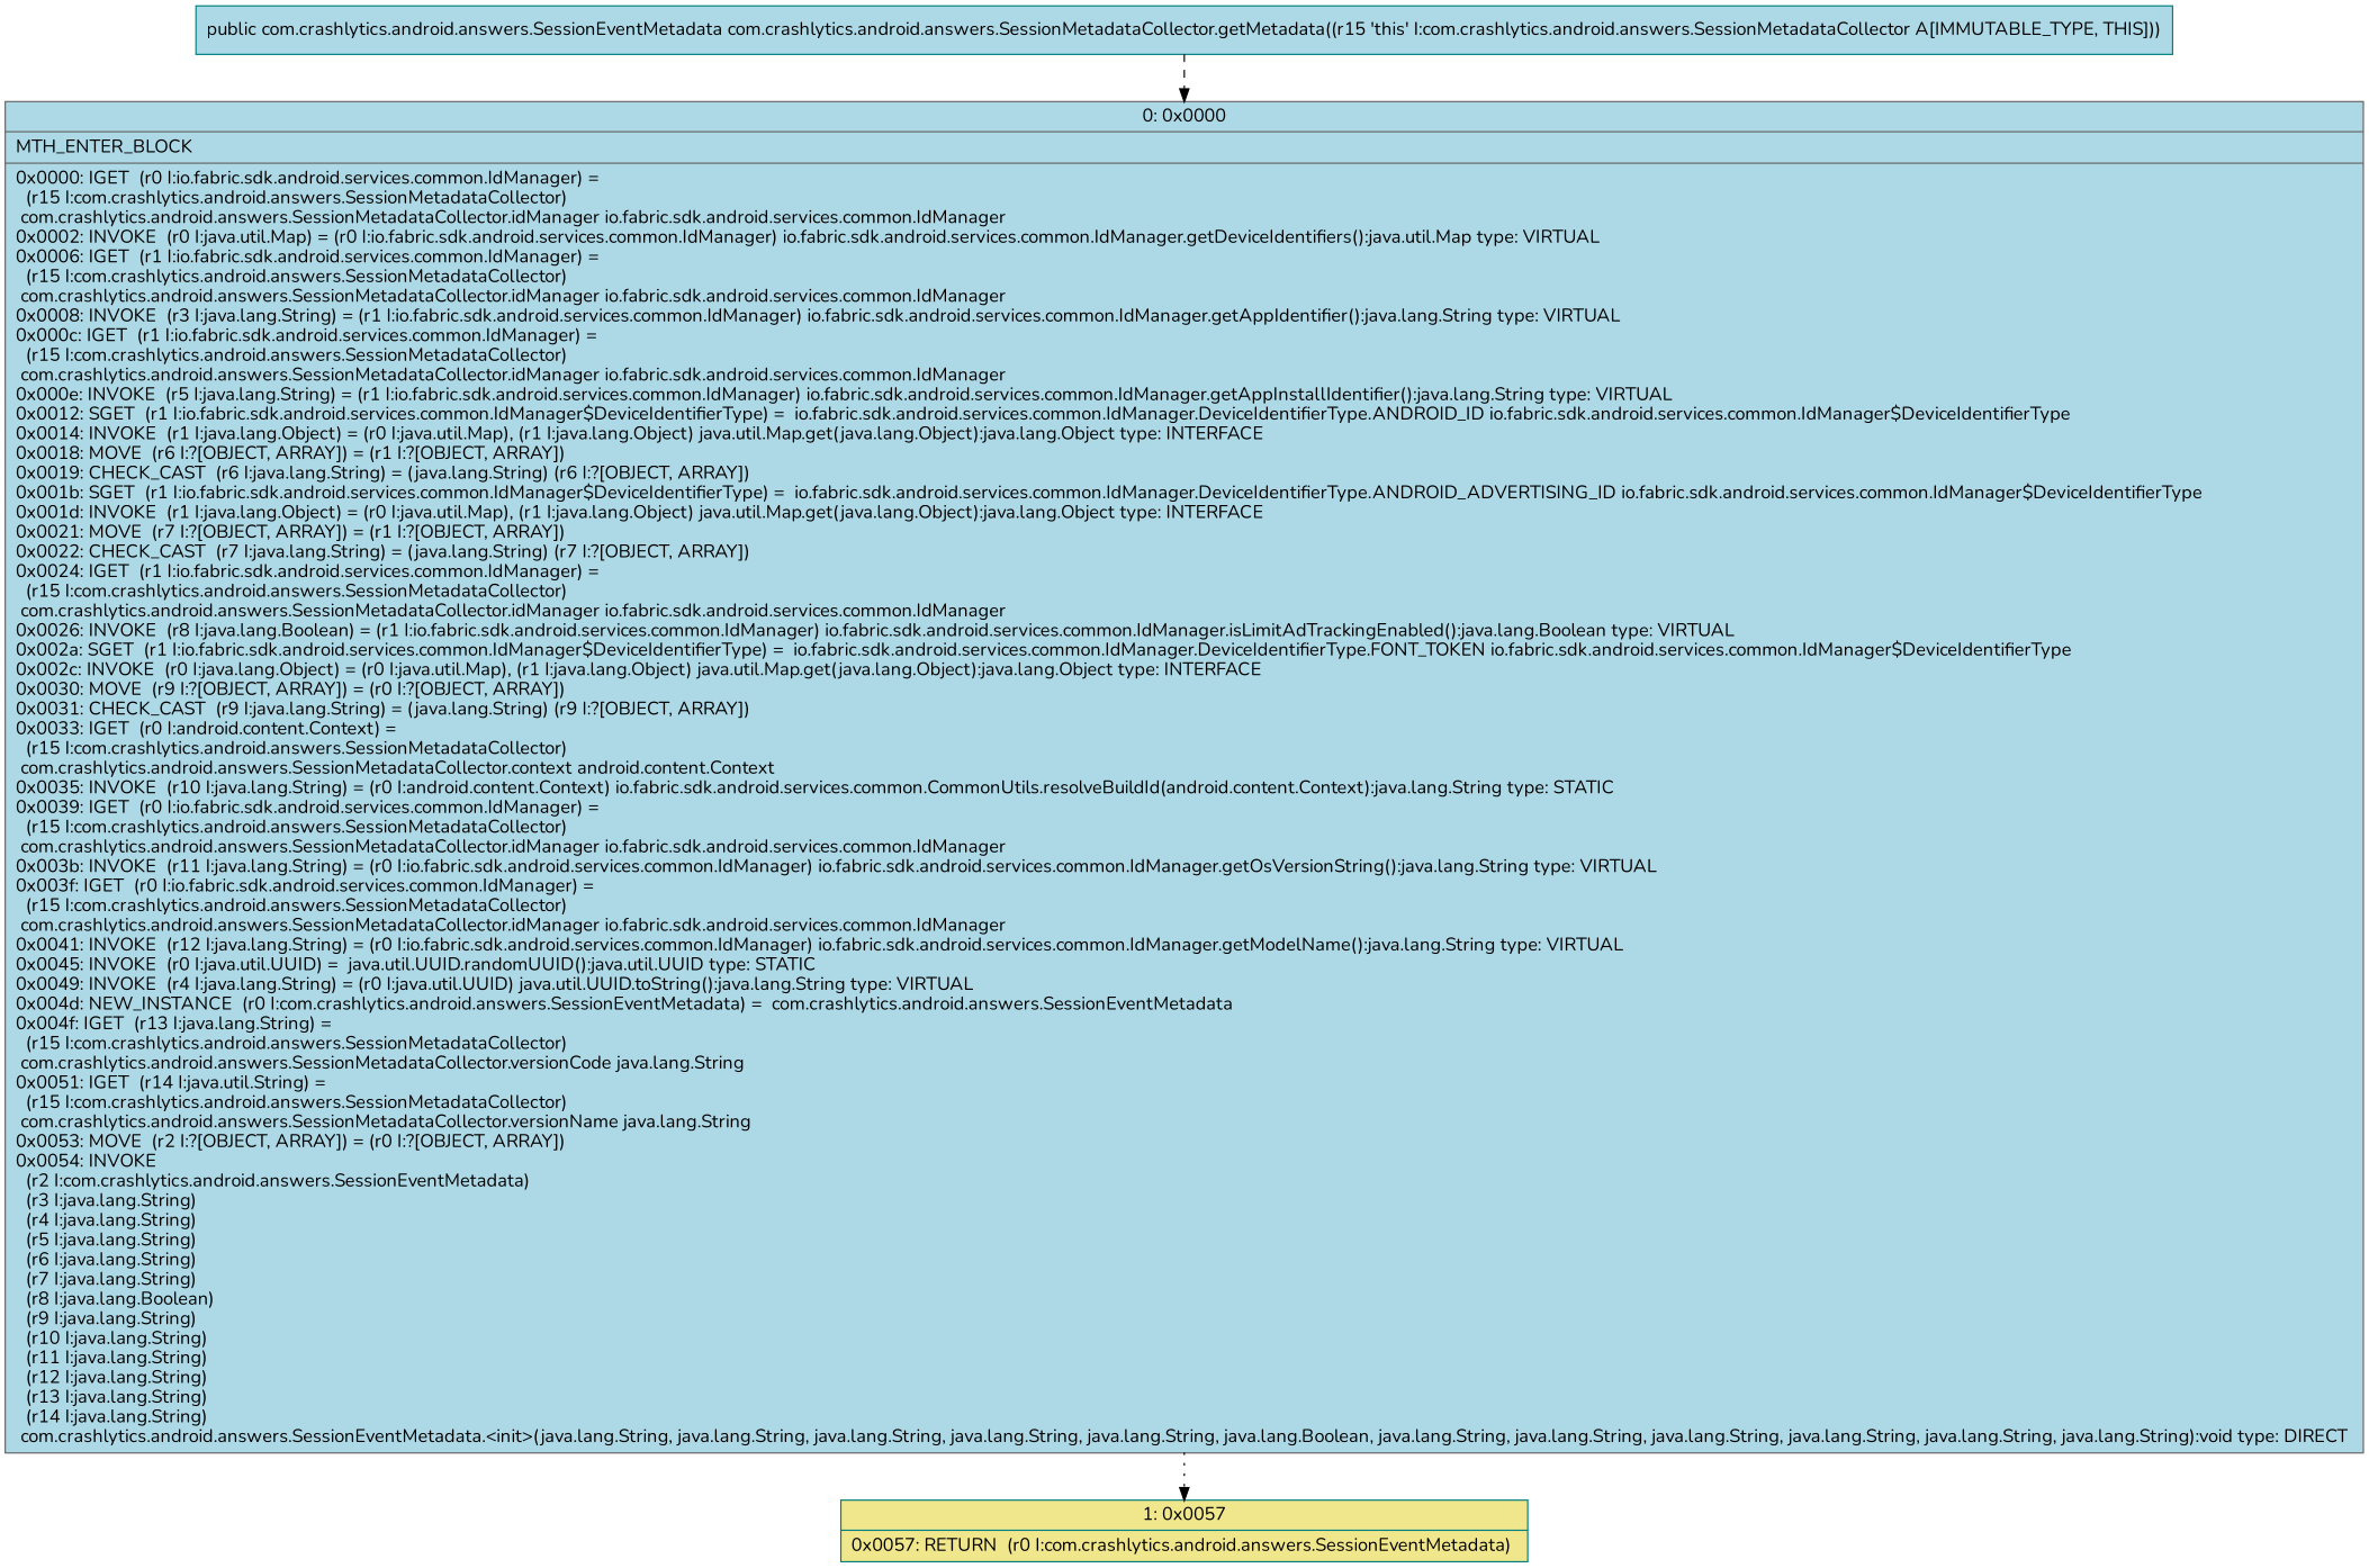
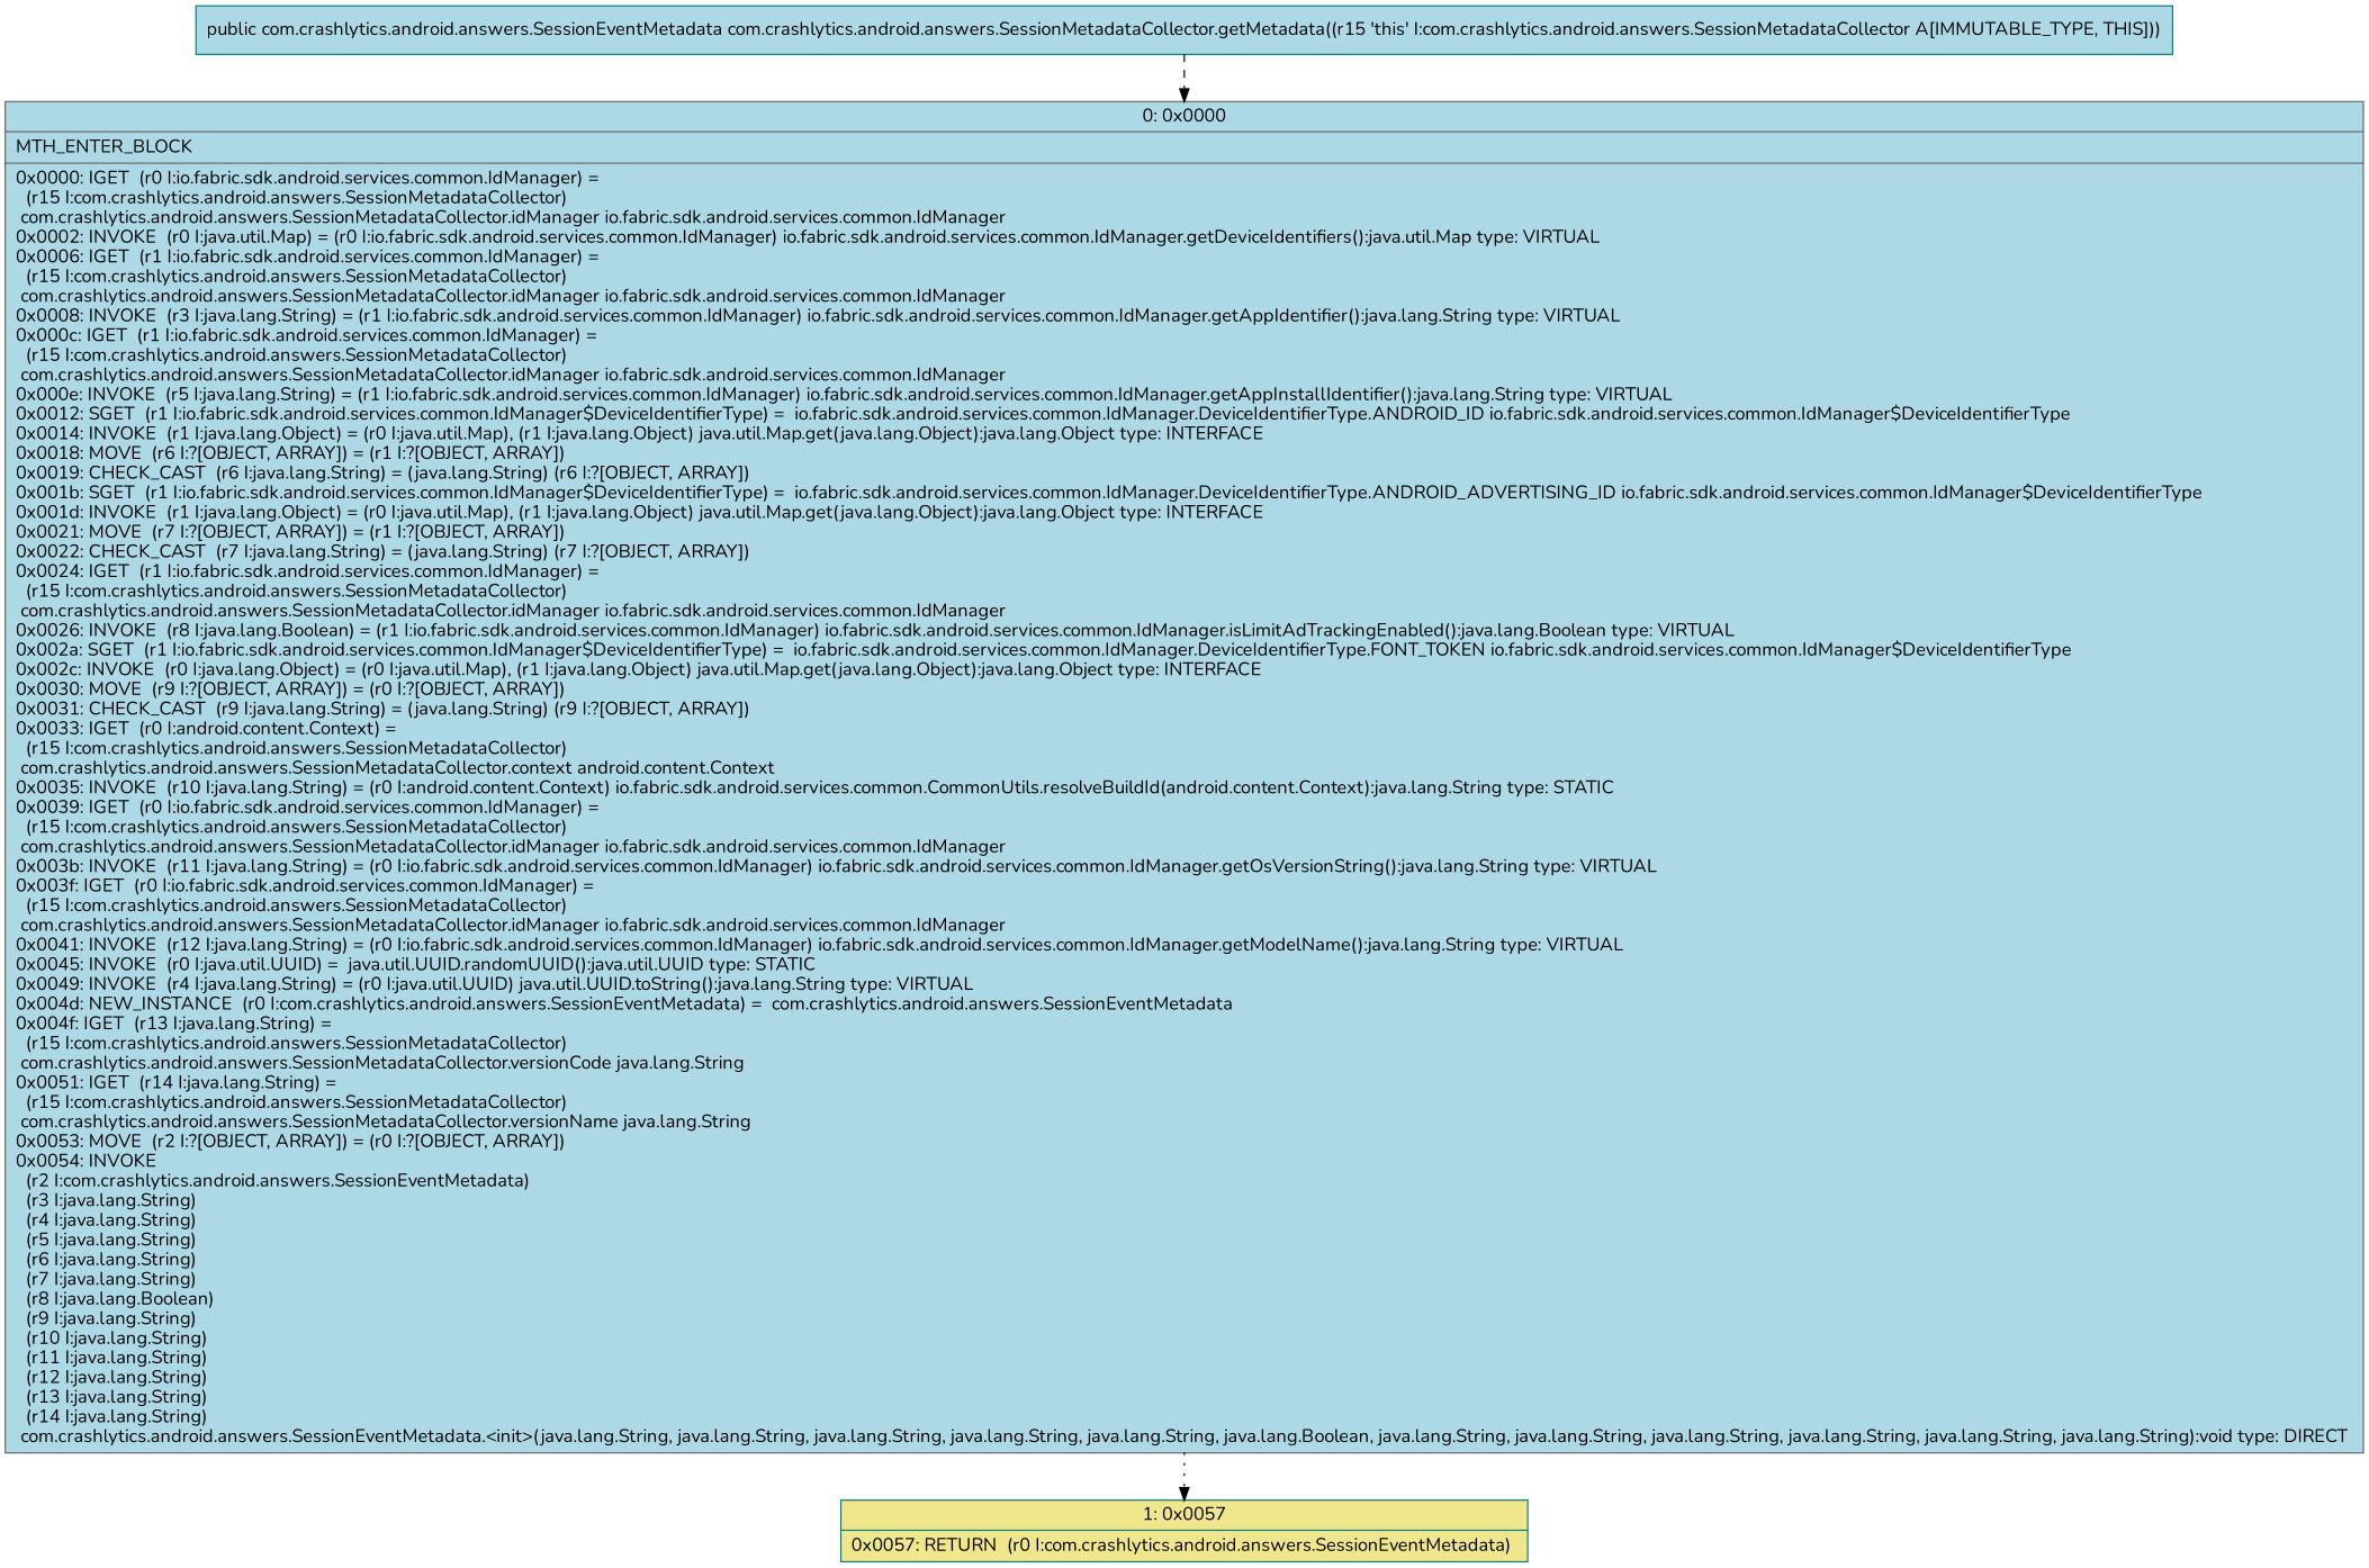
  digraph {
    fontname=Nunito
    node [shape=record style=filled fillcolor=lightblue color=teal fontname=Nunito]
    edge [fontname=Nunito]
-   n1 [label="{0\:\ 0x0000|MTH_ENTER_BLOCK\l|0x0000: IGET  (r0 I:io.fabric.sdk.android.services.common.IdManager) = \l  (r15 I:com.crashlytics.android.answers.SessionMetadataCollector)\l com.crashlytics.android.answers.SessionMetadataCollector.idManager io.fabric.sdk.android.services.common.IdManager \l0x0002: INVOKE  (r0 I:java.util.Map) = (r0 I:io.fabric.sdk.android.services.common.IdManager) io.fabric.sdk.android.services.common.IdManager.getDeviceIdentifiers():java.util.Map type: VIRTUAL \l0x0006: IGET  (r1 I:io.fabric.sdk.android.services.common.IdManager) = \l  (r15 I:com.crashlytics.android.answers.SessionMetadataCollector)\l com.crashlytics.android.answers.SessionMetadataCollector.idManager io.fabric.sdk.android.services.common.IdManager \l0x0008: INVOKE  (r3 I:java.lang.String) = (r1 I:io.fabric.sdk.android.services.common.IdManager) io.fabric.sdk.android.services.common.IdManager.getAppIdentifier():java.lang.String type: VIRTUAL \l0x000c: IGET  (r1 I:io.fabric.sdk.android.services.common.IdManager) = \l  (r15 I:com.crashlytics.android.answers.SessionMetadataCollector)\l com.crashlytics.android.answers.SessionMetadataCollector.idManager io.fabric.sdk.android.services.common.IdManager \l0x000e: INVOKE  (r5 I:java.lang.String) = (r1 I:io.fabric.sdk.android.services.common.IdManager) io.fabric.sdk.android.services.common.IdManager.getAppInstallIdentifier():java.lang.String type: VIRTUAL \l0x0012: SGET  (r1 I:io.fabric.sdk.android.services.common.IdManager$DeviceIdentifierType) =  io.fabric.sdk.android.services.common.IdManager.DeviceIdentifierType.ANDROID_ID io.fabric.sdk.android.services.common.IdManager$DeviceIdentifierType \l0x0014: INVOKE  (r1 I:java.lang.Object) = (r0 I:java.util.Map), (r1 I:java.lang.Object) java.util.Map.get(java.lang.Object):java.lang.Object type: INTERFACE \l0x0018: MOVE  (r6 I:?[OBJECT, ARRAY]) = (r1 I:?[OBJECT, ARRAY]) \l0x0019: CHECK_CAST  (r6 I:java.lang.String) = (java.lang.String) (r6 I:?[OBJECT, ARRAY]) \l0x001b: SGET  (r1 I:io.fabric.sdk.android.services.common.IdManager$DeviceIdentifierType) =  io.fabric.sdk.android.services.common.IdManager.DeviceIdentifierType.ANDROID_ADVERTISING_ID io.fabric.sdk.android.services.common.IdManager$DeviceIdentifierType \l0x001d: INVOKE  (r1 I:java.lang.Object) = (r0 I:java.util.Map), (r1 I:java.lang.Object) java.util.Map.get(java.lang.Object):java.lang.Object type: INTERFACE \l0x0021: MOVE  (r7 I:?[OBJECT, ARRAY]) = (r1 I:?[OBJECT, ARRAY]) \l0x0022: CHECK_CAST  (r7 I:java.lang.String) = (java.lang.String) (r7 I:?[OBJECT, ARRAY]) \l0x0024: IGET  (r1 I:io.fabric.sdk.android.services.common.IdManager) = \l  (r15 I:com.crashlytics.android.answers.SessionMetadataCollector)\l com.crashlytics.android.answers.SessionMetadataCollector.idManager io.fabric.sdk.android.services.common.IdManager \l0x0026: INVOKE  (r8 I:java.lang.Boolean) = (r1 I:io.fabric.sdk.android.services.common.IdManager) io.fabric.sdk.android.services.common.IdManager.isLimitAdTrackingEnabled():java.lang.Boolean type: VIRTUAL \l0x002a: SGET  (r1 I:io.fabric.sdk.android.services.common.IdManager$DeviceIdentifierType) =  io.fabric.sdk.android.services.common.IdManager.DeviceIdentifierType.FONT_TOKEN io.fabric.sdk.android.services.common.IdManager$DeviceIdentifierType \l0x002c: INVOKE  (r0 I:java.lang.Object) = (r0 I:java.util.Map), (r1 I:java.lang.Object) java.util.Map.get(java.lang.Object):java.lang.Object type: INTERFACE \l0x0030: MOVE  (r9 I:?[OBJECT, ARRAY]) = (r0 I:?[OBJECT, ARRAY]) \l0x0031: CHECK_CAST  (r9 I:java.lang.String) = (java.lang.String) (r9 I:?[OBJECT, ARRAY]) \l0x0033: IGET  (r0 I:android.content.Context) = \l  (r15 I:com.crashlytics.android.answers.SessionMetadataCollector)\l com.crashlytics.android.answers.SessionMetadataCollector.context android.content.Context \l0x0035: INVOKE  (r10 I:java.lang.String) = (r0 I:android.content.Context) io.fabric.sdk.android.services.common.CommonUtils.resolveBuildId(android.content.Context):java.lang.String type: STATIC \l0x0039: IGET  (r0 I:io.fabric.sdk.android.services.common.IdManager) = \l  (r15 I:com.crashlytics.android.answers.SessionMetadataCollector)\l com.crashlytics.android.answers.SessionMetadataCollector.idManager io.fabric.sdk.android.services.common.IdManager \l0x003b: INVOKE  (r11 I:java.lang.String) = (r0 I:io.fabric.sdk.android.services.common.IdManager) io.fabric.sdk.android.services.common.IdManager.getOsVersionString():java.lang.String type: VIRTUAL \l0x003f: IGET  (r0 I:io.fabric.sdk.android.services.common.IdManager) = \l  (r15 I:com.crashlytics.android.answers.SessionMetadataCollector)\l com.crashlytics.android.answers.SessionMetadataCollector.idManager io.fabric.sdk.android.services.common.IdManager \l0x0041: INVOKE  (r12 I:java.lang.String) = (r0 I:io.fabric.sdk.android.services.common.IdManager) io.fabric.sdk.android.services.common.IdManager.getModelName():java.lang.String type: VIRTUAL \l0x0045: INVOKE  (r0 I:java.util.UUID) =  java.util.UUID.randomUUID():java.util.UUID type: STATIC \l0x0049: INVOKE  (r4 I:java.lang.String) = (r0 I:java.util.UUID) java.util.UUID.toString():java.lang.String type: VIRTUAL \l0x004d: NEW_INSTANCE  (r0 I:com.crashlytics.android.answers.SessionEventMetadata) =  com.crashlytics.android.answers.SessionEventMetadata \l0x004f: IGET  (r13 I:java.lang.String) = \l  (r15 I:com.crashlytics.android.answers.SessionMetadataCollector)\l com.crashlytics.android.answers.SessionMetadataCollector.versionCode java.lang.String \l0x0051: IGET  (r14 I:java.util.String) = \l  (r15 I:com.crashlytics.android.answers.SessionMetadataCollector)\l com.crashlytics.android.answers.SessionMetadataCollector.versionName java.lang.String \l0x0053: MOVE  (r2 I:?[OBJECT, ARRAY]) = (r0 I:?[OBJECT, ARRAY]) \l0x0054: INVOKE  \l  (r2 I:com.crashlytics.android.answers.SessionEventMetadata)\l  (r3 I:java.lang.String)\l  (r4 I:java.lang.String)\l  (r5 I:java.lang.String)\l  (r6 I:java.lang.String)\l  (r7 I:java.lang.String)\l  (r8 I:java.lang.Boolean)\l  (r9 I:java.lang.String)\l  (r10 I:java.lang.String)\l  (r11 I:java.lang.String)\l  (r12 I:java.lang.String)\l  (r13 I:java.lang.String)\l  (r14 I:java.lang.String)\l com.crashlytics.android.answers.SessionEventMetadata.\<init\>(java.lang.String, java.lang.String, java.lang.String, java.lang.String, java.lang.String, java.lang.Boolean, java.lang.String, java.lang.String, java.lang.String, java.lang.String, java.lang.String, java.lang.String):void type: DIRECT \l}" color=gray40]
+   n1 [label="{0\:\ 0x0000|MTH_ENTER_BLOCK\l|0x0000: IGET  (r0 I:io.fabric.sdk.android.services.common.IdManager) = \l  (r15 I:com.crashlytics.android.answers.SessionMetadataCollector)\l com.crashlytics.android.answers.SessionMetadataCollector.idManager io.fabric.sdk.android.services.common.IdManager \l0x0002: INVOKE  (r0 I:java.util.Map) = (r0 I:io.fabric.sdk.android.services.common.IdManager) io.fabric.sdk.android.services.common.IdManager.getDeviceIdentifiers():java.util.Map type: VIRTUAL \l0x0006: IGET  (r1 I:io.fabric.sdk.android.services.common.IdManager) = \l  (r15 I:com.crashlytics.android.answers.SessionMetadataCollector)\l com.crashlytics.android.answers.SessionMetadataCollector.idManager io.fabric.sdk.android.services.common.IdManager \l0x0008: INVOKE  (r3 I:java.lang.String) = (r1 I:io.fabric.sdk.android.services.common.IdManager) io.fabric.sdk.android.services.common.IdManager.getAppIdentifier():java.lang.String type: VIRTUAL \l0x000c: IGET  (r1 I:io.fabric.sdk.android.services.common.IdManager) = \l  (r15 I:com.crashlytics.android.answers.SessionMetadataCollector)\l com.crashlytics.android.answers.SessionMetadataCollector.idManager io.fabric.sdk.android.services.common.IdManager \l0x000e: INVOKE  (r5 I:java.lang.String) = (r1 I:io.fabric.sdk.android.services.common.IdManager) io.fabric.sdk.android.services.common.IdManager.getAppInstallIdentifier():java.lang.String type: VIRTUAL \l0x0012: SGET  (r1 I:io.fabric.sdk.android.services.common.IdManager$DeviceIdentifierType) =  io.fabric.sdk.android.services.common.IdManager.DeviceIdentifierType.ANDROID_ID io.fabric.sdk.android.services.common.IdManager$DeviceIdentifierType \l0x0014: INVOKE  (r1 I:java.lang.Object) = (r0 I:java.util.Map), (r1 I:java.lang.Object) java.util.Map.get(java.lang.Object):java.lang.Object type: INTERFACE \l0x0018: MOVE  (r6 I:?[OBJECT, ARRAY]) = (r1 I:?[OBJECT, ARRAY]) \l0x0019: CHECK_CAST  (r6 I:java.lang.String) = (java.lang.String) (r6 I:?[OBJECT, ARRAY]) \l0x001b: SGET  (r1 I:io.fabric.sdk.android.services.common.IdManager$DeviceIdentifierType) =  io.fabric.sdk.android.services.common.IdManager.DeviceIdentifierType.ANDROID_ADVERTISING_ID io.fabric.sdk.android.services.common.IdManager$DeviceIdentifierType \l0x001d: INVOKE  (r1 I:java.lang.Object) = (r0 I:java.util.Map), (r1 I:java.lang.Object) java.util.Map.get(java.lang.Object):java.lang.Object type: INTERFACE \l0x0021: MOVE  (r7 I:?[OBJECT, ARRAY]) = (r1 I:?[OBJECT, ARRAY]) \l0x0022: CHECK_CAST  (r7 I:java.lang.String) = (java.lang.String) (r7 I:?[OBJECT, ARRAY]) \l0x0024: IGET  (r1 I:io.fabric.sdk.android.services.common.IdManager) = \l  (r15 I:com.crashlytics.android.answers.SessionMetadataCollector)\l com.crashlytics.android.answers.SessionMetadataCollector.idManager io.fabric.sdk.android.services.common.IdManager \l0x0026: INVOKE  (r8 I:java.lang.Boolean) = (r1 I:io.fabric.sdk.android.services.common.IdManager) io.fabric.sdk.android.services.common.IdManager.isLimitAdTrackingEnabled():java.lang.Boolean type: VIRTUAL \l0x002a: SGET  (r1 I:io.fabric.sdk.android.services.common.IdManager$DeviceIdentifierType) =  io.fabric.sdk.android.services.common.IdManager.DeviceIdentifierType.FONT_TOKEN io.fabric.sdk.android.services.common.IdManager$DeviceIdentifierType \l0x002c: INVOKE  (r0 I:java.lang.Object) = (r0 I:java.util.Map), (r1 I:java.lang.Object) java.util.Map.get(java.lang.Object):java.lang.Object type: INTERFACE \l0x0030: MOVE  (r9 I:?[OBJECT, ARRAY]) = (r0 I:?[OBJECT, ARRAY]) \l0x0031: CHECK_CAST  (r9 I:java.lang.String) = (java.lang.String) (r9 I:?[OBJECT, ARRAY]) \l0x0033: IGET  (r0 I:android.content.Context) = \l  (r15 I:com.crashlytics.android.answers.SessionMetadataCollector)\l com.crashlytics.android.answers.SessionMetadataCollector.context android.content.Context \l0x0035: INVOKE  (r10 I:java.lang.String) = (r0 I:android.content.Context) io.fabric.sdk.android.services.common.CommonUtils.resolveBuildId(android.content.Context):java.lang.String type: STATIC \l0x0039: IGET  (r0 I:io.fabric.sdk.android.services.common.IdManager) = \l  (r15 I:com.crashlytics.android.answers.SessionMetadataCollector)\l com.crashlytics.android.answers.SessionMetadataCollector.idManager io.fabric.sdk.android.services.common.IdManager \l0x003b: INVOKE  (r11 I:java.lang.String) = (r0 I:io.fabric.sdk.android.services.common.IdManager) io.fabric.sdk.android.services.common.IdManager.getOsVersionString():java.lang.String type: VIRTUAL \l0x003f: IGET  (r0 I:io.fabric.sdk.android.services.common.IdManager) = \l  (r15 I:com.crashlytics.android.answers.SessionMetadataCollector)\l com.crashlytics.android.answers.SessionMetadataCollector.idManager io.fabric.sdk.android.services.common.IdManager \l0x0041: INVOKE  (r12 I:java.lang.String) = (r0 I:io.fabric.sdk.android.services.common.IdManager) io.fabric.sdk.android.services.common.IdManager.getModelName():java.lang.String type: VIRTUAL \l0x0045: INVOKE  (r0 I:java.util.UUID) =  java.util.UUID.randomUUID():java.util.UUID type: STATIC \l0x0049: INVOKE  (r4 I:java.lang.String) = (r0 I:java.util.UUID) java.util.UUID.toString():java.lang.String type: VIRTUAL \l0x004d: NEW_INSTANCE  (r0 I:com.crashlytics.android.answers.SessionEventMetadata) =  com.crashlytics.android.answers.SessionEventMetadata \l0x004f: IGET  (r13 I:java.lang.String) = \l  (r15 I:com.crashlytics.android.answers.SessionMetadataCollector)\l com.crashlytics.android.answers.SessionMetadataCollector.versionCode java.lang.String \l0x0051: IGET  (r14 I:java.lang.String) = \l  (r15 I:com.crashlytics.android.answers.SessionMetadataCollector)\l com.crashlytics.android.answers.SessionMetadataCollector.versionName java.lang.String \l0x0053: MOVE  (r2 I:?[OBJECT, ARRAY]) = (r0 I:?[OBJECT, ARRAY]) \l0x0054: INVOKE  \l  (r2 I:com.crashlytics.android.answers.SessionEventMetadata)\l  (r3 I:java.lang.String)\l  (r4 I:java.lang.String)\l  (r5 I:java.lang.String)\l  (r6 I:java.lang.String)\l  (r7 I:java.lang.String)\l  (r8 I:java.lang.Boolean)\l  (r9 I:java.lang.String)\l  (r10 I:java.lang.String)\l  (r11 I:java.lang.String)\l  (r12 I:java.lang.String)\l  (r13 I:java.lang.String)\l  (r14 I:java.lang.String)\l com.crashlytics.android.answers.SessionEventMetadata.\<init\>(java.lang.String, java.lang.String, java.lang.String, java.lang.String, java.lang.String, java.lang.Boolean, java.lang.String, java.lang.String, java.lang.String, java.lang.String, java.lang.String, java.lang.String):void type: DIRECT \l}" color=gray40]
    n2 [label="{1\:\ 0x0057|0x0057: RETURN  (r0 I:com.crashlytics.android.answers.SessionEventMetadata) \l}" fillcolor=khaki]
    n3 [label="{public com.crashlytics.android.answers.SessionEventMetadata com.crashlytics.android.answers.SessionMetadataCollector.getMetadata((r15 'this' I:com.crashlytics.android.answers.SessionMetadataCollector A[IMMUTABLE_TYPE, THIS])) }"]
    n1 -> n2 [style=dotted]
    n3 -> n1 [style=dashed]
  }
